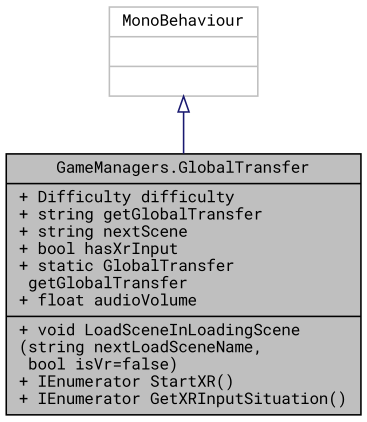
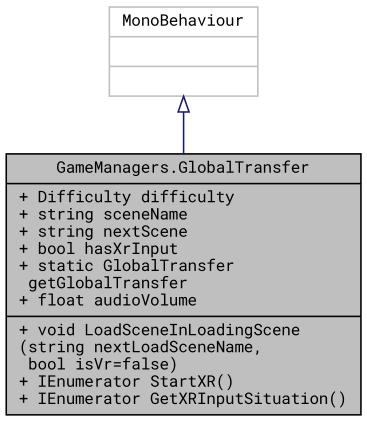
  digraph {
    fontname="Roboto Mono"
    node [fontname="Roboto Mono" fontsize=10 shape=record style=filled]
-   n1 [color=black fillcolor=grey75 fontcolor=black height=0.2 label="{GameManagers.GlobalTransfer\n|+ Difficulty difficulty\l+ string getGlobalTransfer\l+ string nextScene\l+ bool hasXrInput\l+ static GlobalTransfer\l getGlobalTransfer\l+ float audioVolume\l|+ void LoadSceneInLoadingScene\l(string nextLoadSceneName,\l bool isVr=false)\l+ IEnumerator StartXR()\l+ IEnumerator GetXRInputSituation()\l}" width=0.4]
+   n1 [color=black fillcolor=grey75 fontcolor=black height=0.2 label="{GameManagers.GlobalTransfer\n|+ Difficulty difficulty\l+ string sceneName\l+ string nextScene\l+ bool hasXrInput\l+ static GlobalTransfer\l getGlobalTransfer\l+ float audioVolume\l|+ void LoadSceneInLoadingScene\l(string nextLoadSceneName,\l bool isVr=false)\l+ IEnumerator StartXR()\l+ IEnumerator GetXRInputSituation()\l}" width=0.4]
    n2 [color=grey75 fillcolor=white height=0.2 label="{MonoBehaviour\n||}" width=0.4]
    n2 -> n1 [arrowtail=onormal color=midnightblue dir=back fontname="Roboto Mono" fontsize=10 labelfontname=Helvetica labelfontsize=10 style=solid]
  }
